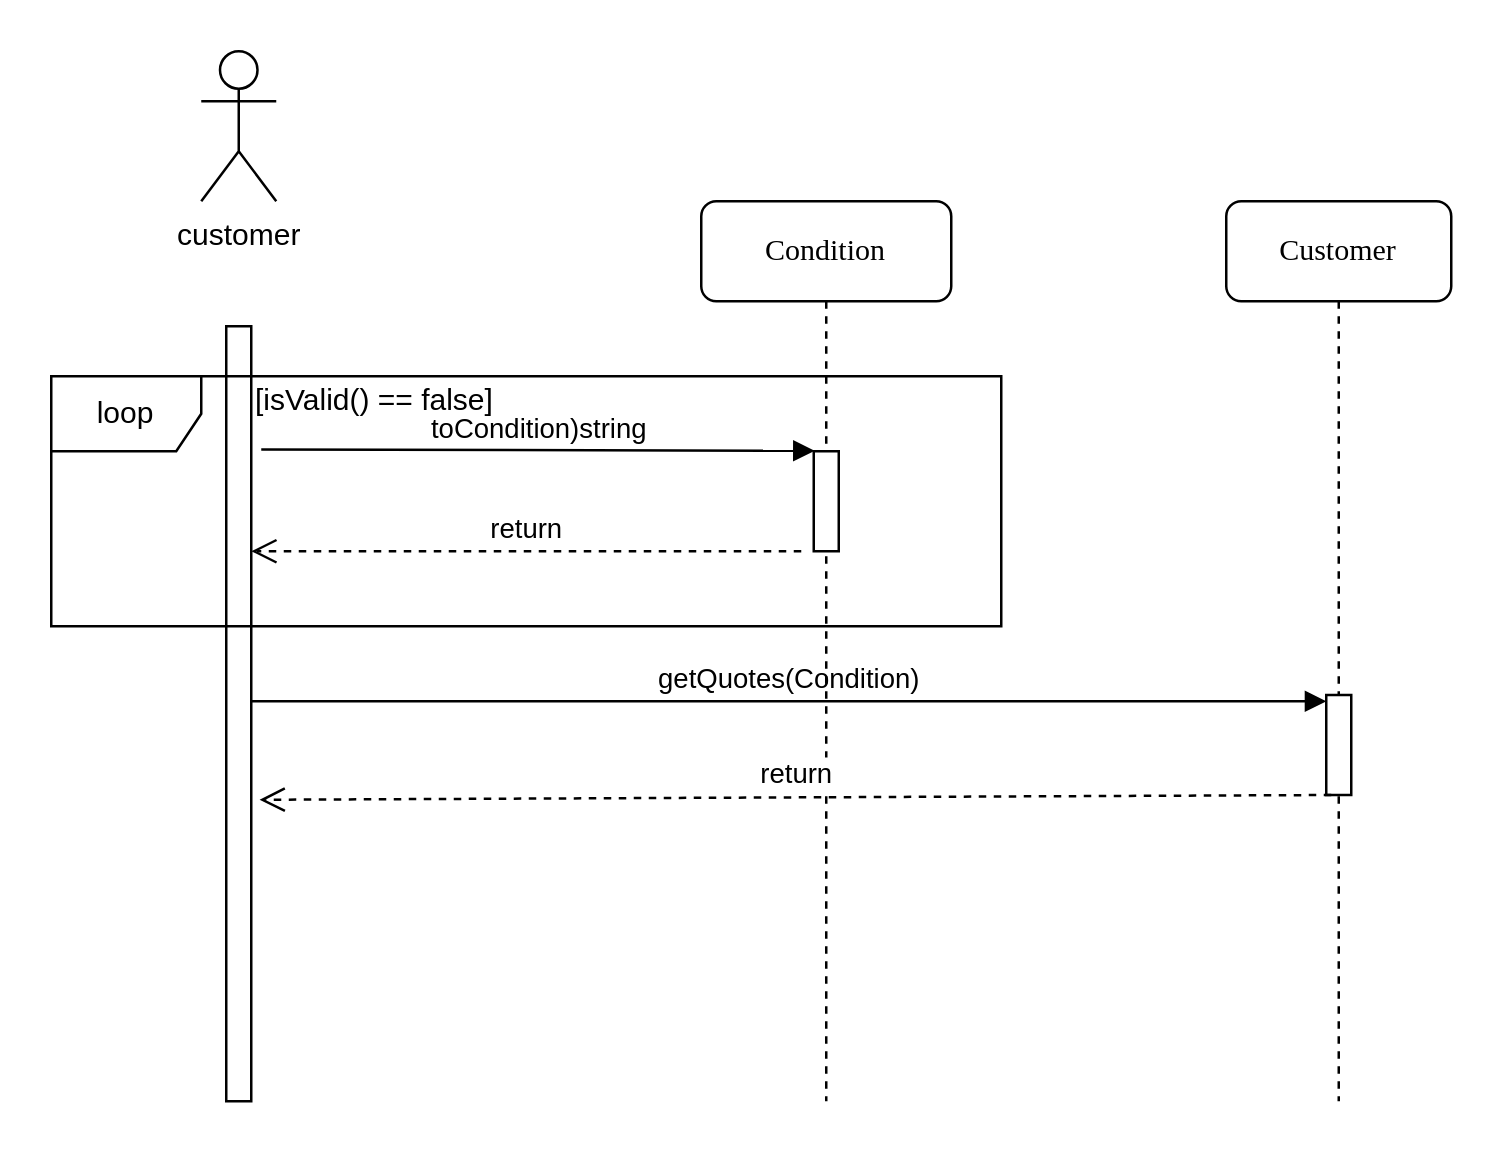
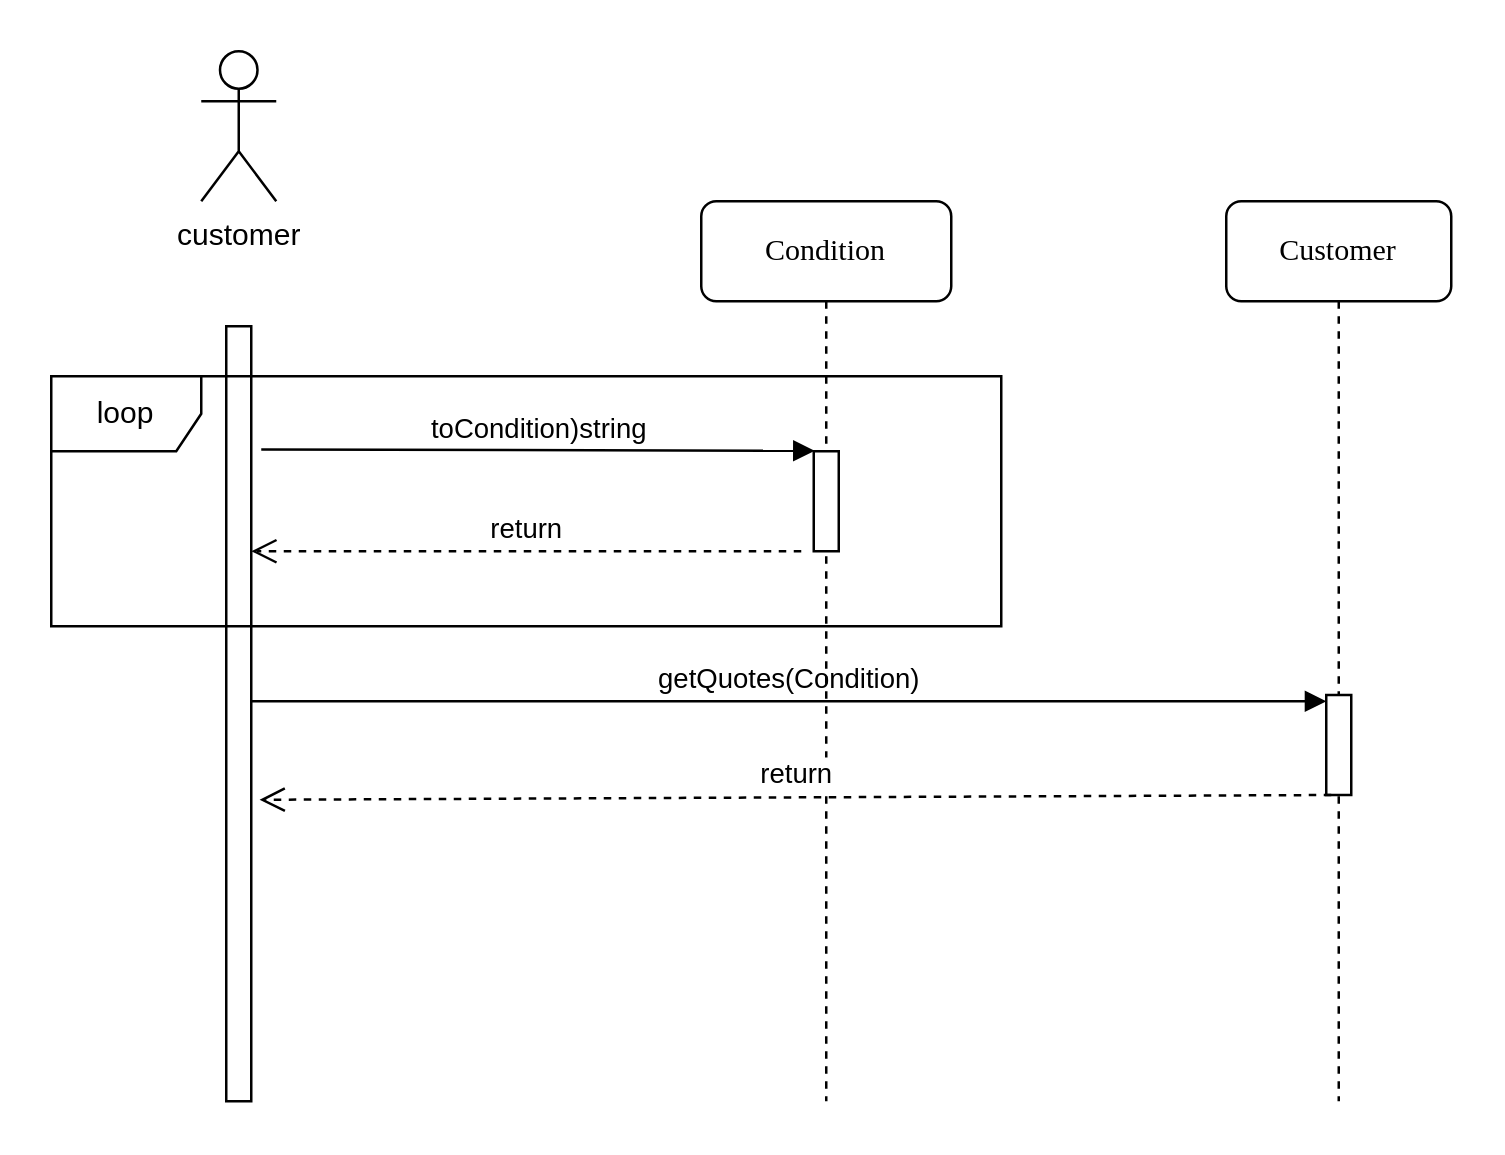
  <mxCell id="0" />
  <mxCell id="1" parent="0" />
  <mxCell id="2" value="Customer" style="shape=umlLifeline;perimeter=lifelinePerimeter;whiteSpace=wrap;html=1;container=1;collapsible=0;recursiveResize=0;outlineConnect=0;rounded=1;shadow=0;comic=0;labelBackgroundColor=none;strokeColor=#000000;strokeWidth=1;fillColor=#FFFFFF;fontFamily=Verdana;fontSize=12;fontColor=#000000;align=center;" parent="1" vertex="1"><mxGeometry x="490" y="80" width="90" height="360" as="geometry" /></mxCell>
  <mxCell id="3" value="" style="html=1;points=[];perimeter=orthogonalPerimeter;rounded=0;shadow=0;comic=0;labelBackgroundColor=none;strokeColor=#000000;strokeWidth=1;fillColor=#FFFFFF;fontFamily=Verdana;fontSize=12;fontColor=#000000;align=center;" parent="2" vertex="1"><mxGeometry x="40" y="197.5" width="10" height="40" as="geometry" /></mxCell>
  <mxCell id="4" value="customer" style="shape=umlActor;verticalLabelPosition=bottom;labelBackgroundColor=#ffffff;verticalAlign=top;html=1;outlineConnect=0;" parent="1" vertex="1"><mxGeometry x="80" y="20" width="30" height="60" as="geometry" /></mxCell>
  <mxCell id="5" value="" style="html=1;points=[];perimeter=orthogonalPerimeter;" parent="1" vertex="1"><mxGeometry x="90" y="130" width="10" height="310" as="geometry" /></mxCell>
  <mxCell id="6" value="toCondition)string" style="html=1;verticalAlign=bottom;endArrow=block;entryX=0.033;entryY=-0.004;entryDx=0;entryDy=0;entryPerimeter=0;exitX=1.4;exitY=0.159;exitDx=0;exitDy=0;exitPerimeter=0;" parent="1" source="5" target="9" edge="1"><mxGeometry width="80" relative="1" as="geometry"><mxPoint x="100" y="160" as="sourcePoint" /><mxPoint x="180" y="160" as="targetPoint" /></mxGeometry></mxCell>
  <mxCell id="7" value="getQuotes(Condition)" style="html=1;verticalAlign=bottom;endArrow=block;entryX=0;entryY=0.063;entryDx=0;entryDy=0;entryPerimeter=0;" parent="1" target="3" edge="1"><mxGeometry width="80" relative="1" as="geometry"><mxPoint x="100" y="280" as="sourcePoint" /><mxPoint x="216" y="280" as="targetPoint" /></mxGeometry></mxCell>
  <mxCell id="8" value="Condition" style="shape=umlLifeline;perimeter=lifelinePerimeter;whiteSpace=wrap;html=1;container=1;collapsible=0;recursiveResize=0;outlineConnect=0;rounded=1;shadow=0;comic=0;labelBackgroundColor=none;strokeColor=#000000;strokeWidth=1;fillColor=#FFFFFF;fontFamily=Verdana;fontSize=12;fontColor=#000000;align=center;" parent="1" vertex="1"><mxGeometry x="280" y="80" width="100" height="360" as="geometry" /></mxCell>
  <mxCell id="9" value="" style="html=1;points=[];perimeter=orthogonalPerimeter;rounded=0;shadow=0;comic=0;labelBackgroundColor=none;strokeColor=#000000;strokeWidth=1;fillColor=#FFFFFF;fontFamily=Verdana;fontSize=12;fontColor=#000000;align=center;" parent="8" vertex="1"><mxGeometry x="45" y="100" width="10" height="40" as="geometry" /></mxCell>
  <mxCell id="10" value="return" style="html=1;verticalAlign=bottom;endArrow=open;dashed=1;endSize=8;" parent="1" edge="1"><mxGeometry relative="1" as="geometry"><mxPoint x="320" y="220" as="sourcePoint" /><mxPoint x="100" y="220" as="targetPoint" /></mxGeometry></mxCell>
  <mxCell id="11" value="return" style="html=1;verticalAlign=bottom;endArrow=open;dashed=1;endSize=8;exitX=0.2;exitY=1;exitDx=0;exitDy=0;exitPerimeter=0;entryX=1.333;entryY=0.611;entryDx=0;entryDy=0;entryPerimeter=0;" parent="1" source="3" target="5" edge="1"><mxGeometry relative="1" as="geometry"><mxPoint x="300" y="220" as="sourcePoint" /><mxPoint x="230" y="220" as="targetPoint" /></mxGeometry></mxCell>
  <mxCell id="12" value="loop" style="shape=umlFrame;whiteSpace=wrap;html=1;" parent="1" vertex="1"><mxGeometry x="20" y="150" width="380" height="100" as="geometry" /></mxCell>
- <mxCell id="13" value="[isValid() == false]" style="text;html=1;resizable=0;points=[];autosize=1;align=left;verticalAlign=top;spacingTop=-4;" parent="1" vertex="1"><mxGeometry x="100" y="150" width="110" height="20" as="geometry" /></mxCell>
